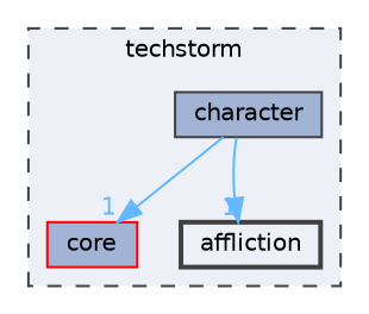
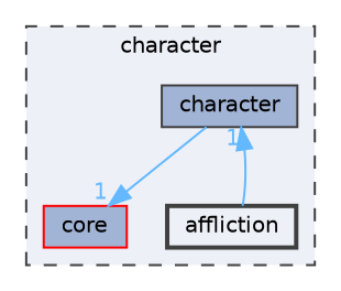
  digraph {
    compound=true
    node [color=grey25 fillcolor="#a2b4d6" fontname=Helvetica fontsize=10 shape=box style=filled]
    edge [color=steelblue1 fontcolor=steelblue1 fontname=Helvetica fontsize=10 headlabel=1 labeldistance=1.5 labelfontname=Helvetica labelfontsize=10]
    n1 [color=red height=0.2 label=core width=0.4]
    n2 [height=0.2 label=character width=0.4]
    n3 [fillcolor="#edf0f7" height=0.2 label=affliction style="filled,bold" width=0.4]
    subgraph cluster_1 {
      bgcolor="#edf0f7"
      fontname=Helvetica
      fontsize=10
-     label=techstorm
+     label=character
      pencolor=grey25
      style="filled,dashed"
      n1
      n2
      n3
    }
    n2 -> n1
-   n2 -> n3
+   n3 -> n2
  }
